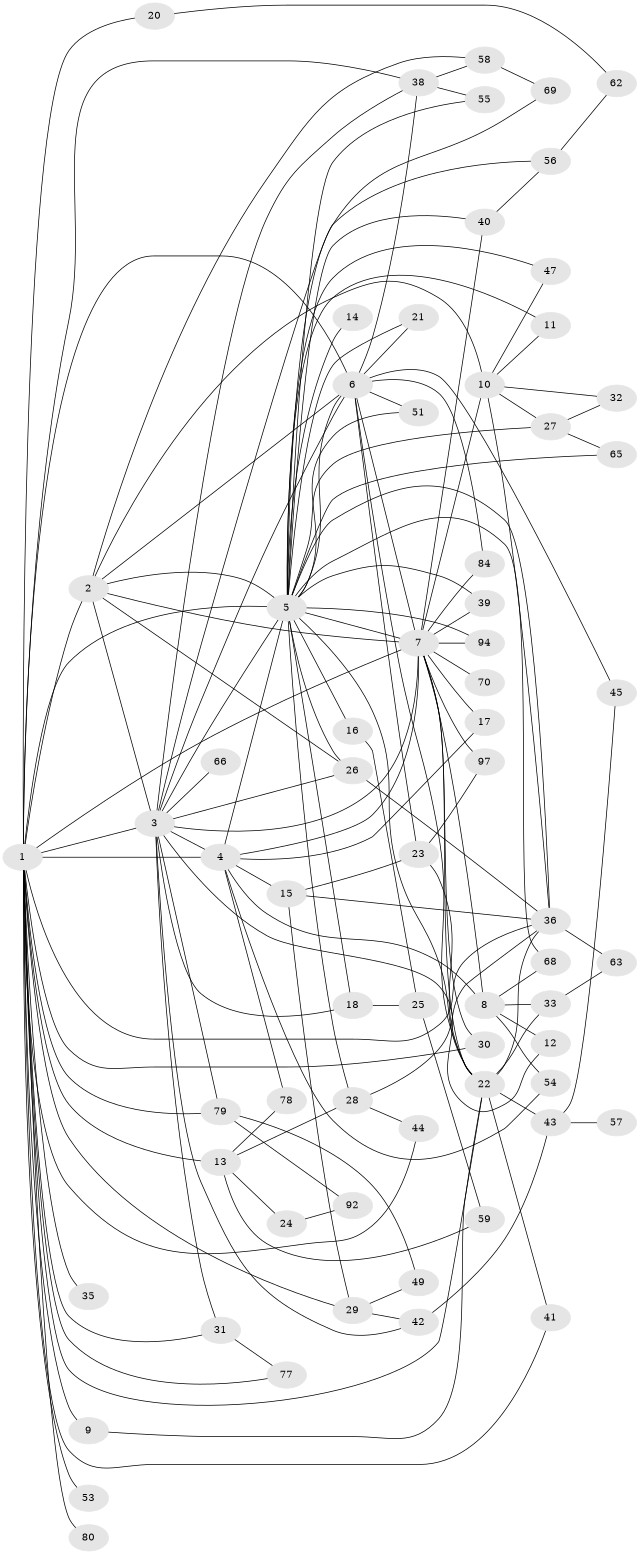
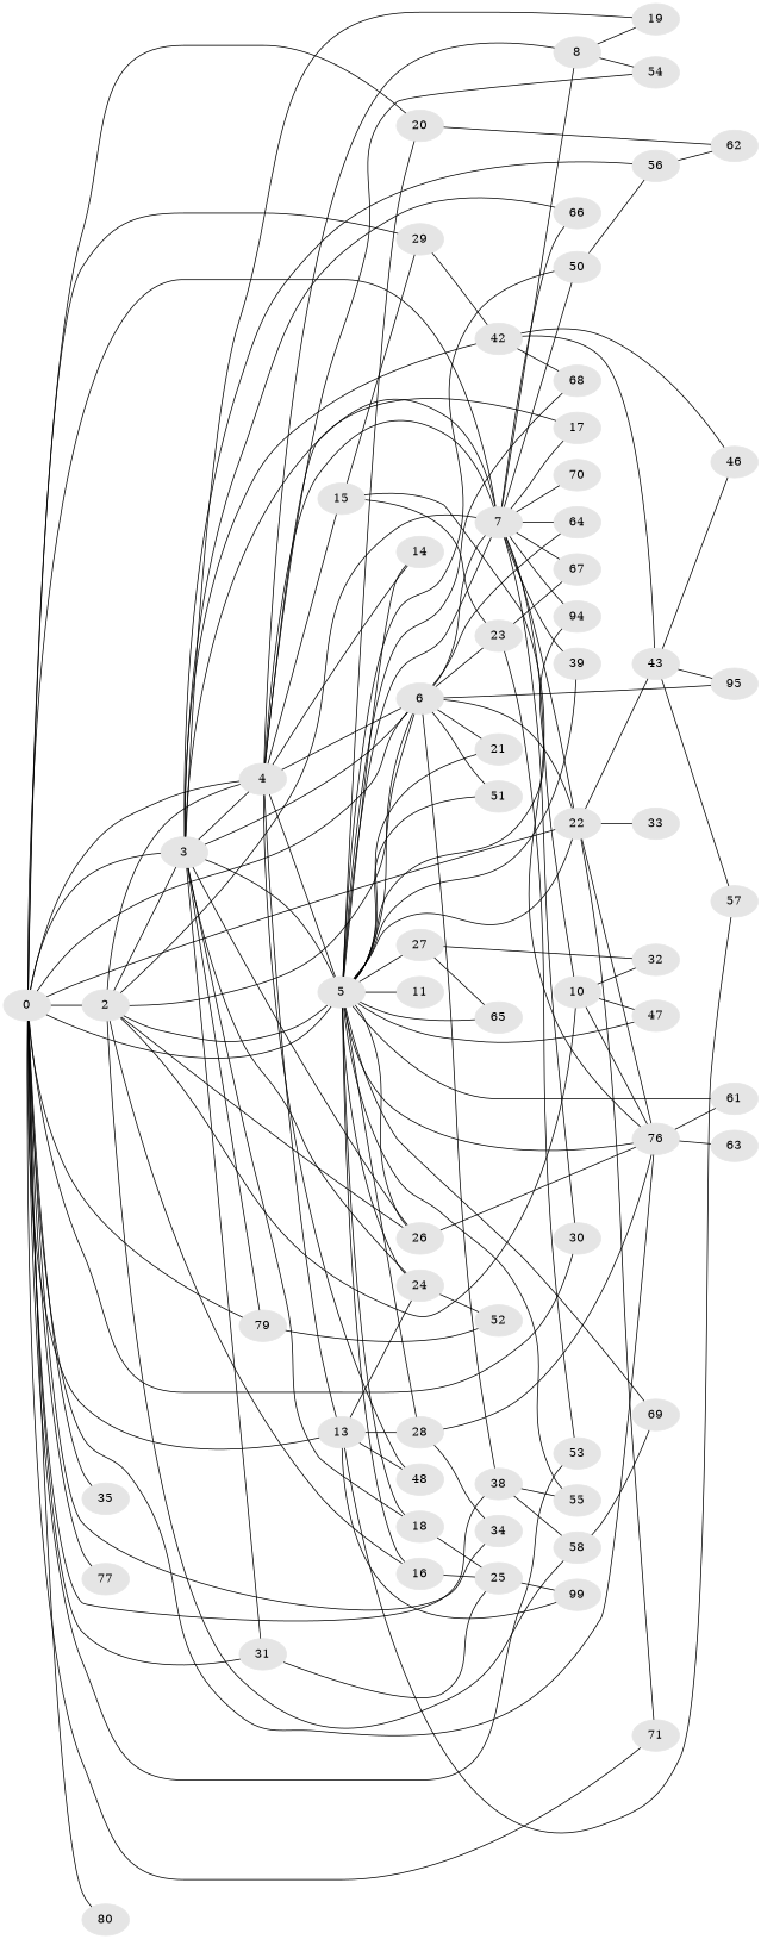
  graph {
    rankdir=LR
    node [color=gray90 style=filled]
    edge [weight=1.0]
-   1
+   1 [label=0]
    2
    3
    4
    5
    6
    7
-   9
    13
    n10 [label=79]
    20
    22
    29
    30
    31
    35
-   36
+   36 [label=76]
    n18 [label=77]
    38
-   41
-   44
+   41 [label=71]
+   44 [label=34]
    53
    n23 [label=80]
    10
    16
    26
    58
-   12
+   12 [label=19]
    18
    42
    56
    66
    8
    14
    15
    17
-   48 [label=78]
+   48
    54
    21
    11
    24
    27
    28
    n44 [label=94]
    39
-   40
+   40 [label=50]
    47
    51
    55
+   61
    65
    68
    69
    23
-   45
-   64 [label=84]
+   45 [label=95]
+   64
    n57 [label=70]
-   67 [label=97]
+   67
    57
-   59
-   49
-   52 [label=92]
+   59 [label=99]
+   52
    62
    33
    43
    63
    32
    25
+   46
    1 -- 2 [weight=2.0]
    1 -- 3 [weight=3.0]
    1 -- 4 [weight=10.0]
    1 -- 5 [weight=6.0]
    1 -- 6 [weight=2.0]
    1 -- 7 [weight=2.0]
-   1 -- 9 [weight=2.0]
    1 -- 13
    1 -- n10
    1 -- 20
    1 -- 22
    1 -- 29
    1 -- 30
    1 -- 31
    1 -- 35 [weight=2.0]
    1 -- 36
    1 -- n18
    1 -- 38
    1 -- 41
    1 -- 44
    1 -- 53
    1 -- n23
    2 -- 3 [weight=2.0]
+   2 -- 4 [weight=3.0]
    2 -- 5 [weight=2.0]
    2 -- 6
    2 -- 7
    2 -- 10
+   2 -- 16
    2 -- 26
    2 -- 58
    3 -- 4 [weight=2.0]
    3 -- 5 [weight=2.0]
    3 -- 6
    3 -- 7
    3 -- n10
    3 -- 31
-   3 -- 38
+   3 -- 24
    3 -- 26 [weight=2.0]
    3 -- 12
    3 -- 18 [weight=2.0]
    3 -- 42
    3 -- 56
    3 -- 66
    4 -- 5 [weight=4.0]
+   4 -- 6 [weight=3.0]
    4 -- 7 [weight=2.0]
+   4 -- 13
    4 -- 8
+   4 -- 14
    4 -- 15
    4 -- 17
    4 -- 48
    4 -- 54
    5 -- 6 [weight=2.0]
    5 -- 7 [weight=4.0]
+   5 -- 20
    5 -- 22
    5 -- 36
    5 -- 16
    5 -- 26
    5 -- 18 [weight=2.0]
    5 -- 14
    5 -- 21
    5 -- 11
+   5 -- 24
    5 -- 27
    5 -- 28
    5 -- n44
    5 -- 39
    5 -- 40
    5 -- 47
    5 -- 51
    5 -- 55
+   5 -- 61
    5 -- 65
    5 -- 68
    5 -- 69
    6 -- 7
    6 -- 22 [weight=2.0]
    6 -- 38
    6 -- 21
    6 -- 51
    6 -- 23
    6 -- 45
    6 -- 64
    7 -- 22
    7 -- 30
    7 -- 10
+   7 -- 66
    7 -- 8
    7 -- 17
    7 -- n44
    7 -- 39 [weight=2.0]
    7 -- 40
    7 -- 64
    7 -- n57
    7 -- 67
-   9 -- 22
    13 -- 48
    13 -- 24
    13 -- 28
+   13 -- 57
    13 -- 59
-   n10 -- 49
    n10 -- 52
    20 -- 62
    22 -- 36
    22 -- 41
    22 -- 33
    22 -- 43
    29 -- 42
-   29 -- 49
-   31 -- n18
+   31 -- 25
+   36 -- 61
    36 -- 63
    38 -- 58
    38 -- 55
    10 -- 36
-   10 -- 11
-   10 -- 27
    10 -- 47
    10 -- 32
    16 -- 25
    26 -- 36
    58 -- 69
    18 -- 25
-   8 -- 68
+   42 -- 68
    42 -- 43
+   42 -- 46
    56 -- 62
    8 -- 12
    8 -- 54
-   8 -- 33
    15 -- 29
    15 -- 36
    15 -- 23
    24 -- 52
    27 -- 65
    27 -- 32
    28 -- 36
    28 -- 44
    40 -- 56
-   23 -- 22
+   23 -- 53
    23 -- 67
-   33 -- 63
    43 -- 45
    43 -- 57
+   43 -- 46
    25 -- 59
  }
